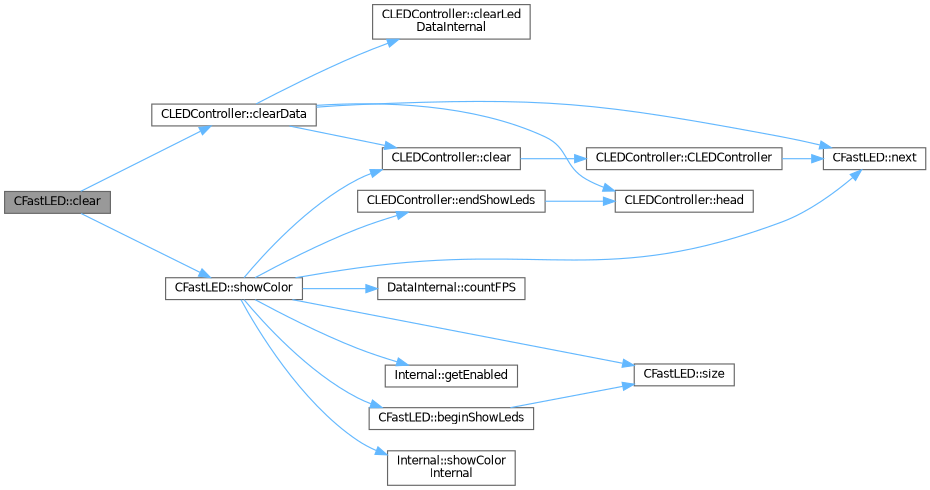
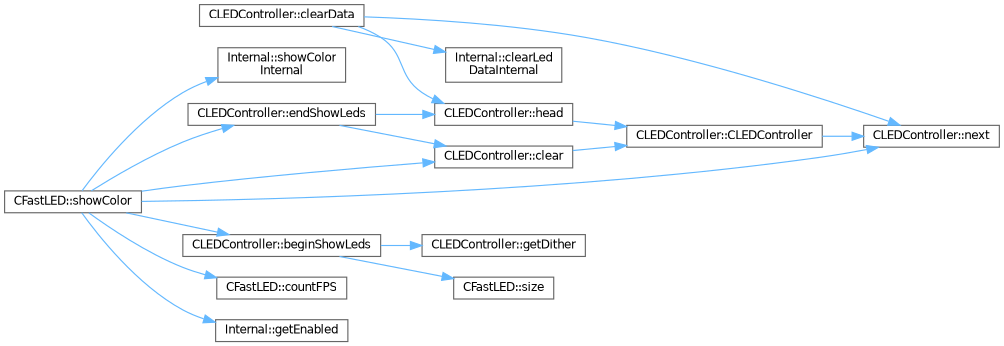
  digraph {
    rankdir=LR
    node [color=grey40 fillcolor=white fontname=Helvetica fontsize=10 shape=box style=filled]
    edge [color=steelblue1 fontname=Helvetica fontsize=10 labelfontname=Helvetica labelfontsize=10 style=solid]
-   n1 [color=gray40 fillcolor=grey60 fontcolor=black height=0.2 label="CFastLED::clear" width=0.4]
    n2 [height=0.2 label="CLEDController::clearData" width=0.4]
    n3 [height=0.2 label="CFastLED::showColor" width=0.4]
-   n4 [height=0.2 label="CLEDController::clearLed\lDataInternal" width=0.4]
+   n4 [height=0.2 label="Internal::clearLed\lDataInternal" width=0.4]
    n5 [height=0.2 label="CLEDController::head" width=0.4]
-   n6 [height=0.2 label="CFastLED::next" width=0.4]
-   n7 [height=0.2 label="CFastLED::beginShowLeds" width=0.4]
+   n6 [height=0.2 label="CLEDController::next" width=0.4]
+   n7 [height=0.2 label="CLEDController::beginShowLeds" width=0.4]
    n8 [height=0.2 label="CFastLED::size" width=0.4]
-   n9 [height=0.2 label="DataInternal::countFPS" width=0.4]
+   n9 [height=0.2 label="CFastLED::countFPS" width=0.4]
    n10 [height=0.2 label="CLEDController::endShowLeds" width=0.4]
    n11 [height=0.2 label="CLEDController::clear" width=0.4]
    n12 [height=0.2 label="Internal::getEnabled" width=0.4]
    n13 [height=0.2 label="Internal::showColor\lInternal" width=0.4]
    n14 [height=0.2 label="CLEDController::CLEDController" width=0.4]
-   n1 -> n2
-   n1 -> n3
+   n15 [height=0.2 label="CLEDController::getDither" width=0.4]
    n2 -> n4
    n2 -> n5
    n2 -> n6
    n3 -> n6
    n3 -> n7
-   n3 -> n8
    n3 -> n9
    n3 -> n10
    n3 -> n11
    n3 -> n12
    n3 -> n13
+   n5 -> n14
    n7 -> n8
+   n7 -> n15
    n10 -> n5
-   n2 -> n11
+   n10 -> n11
    n11 -> n14
    n14 -> n6
  }
